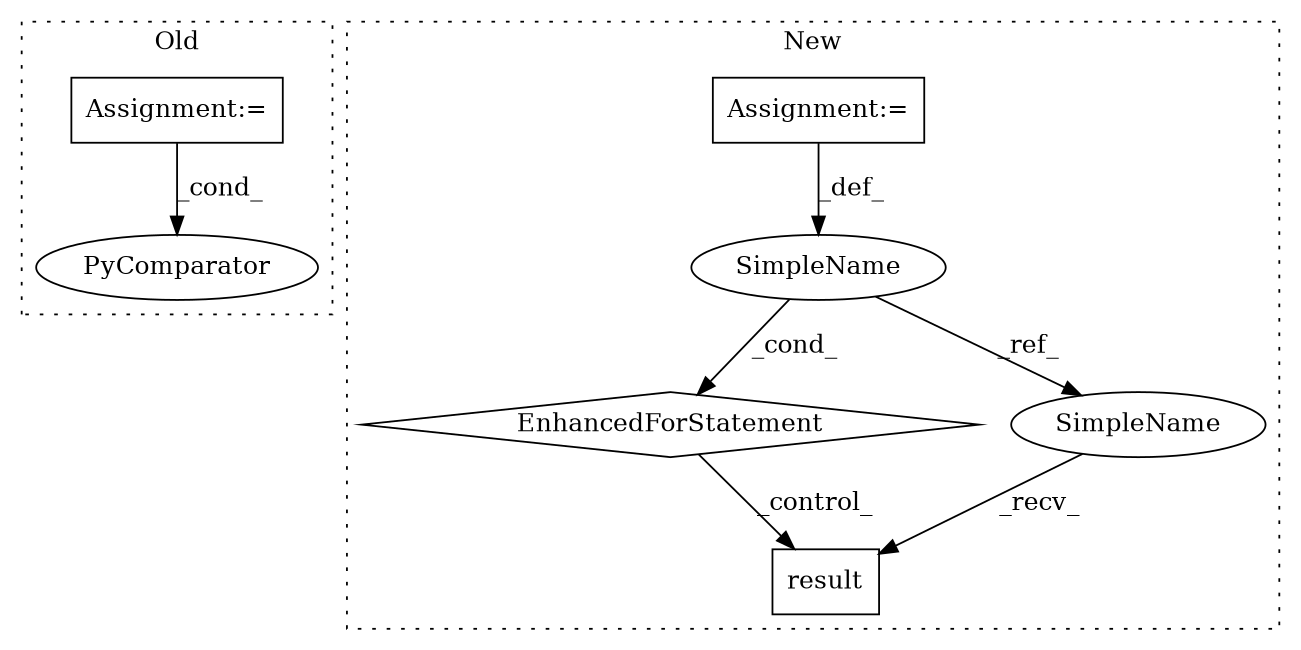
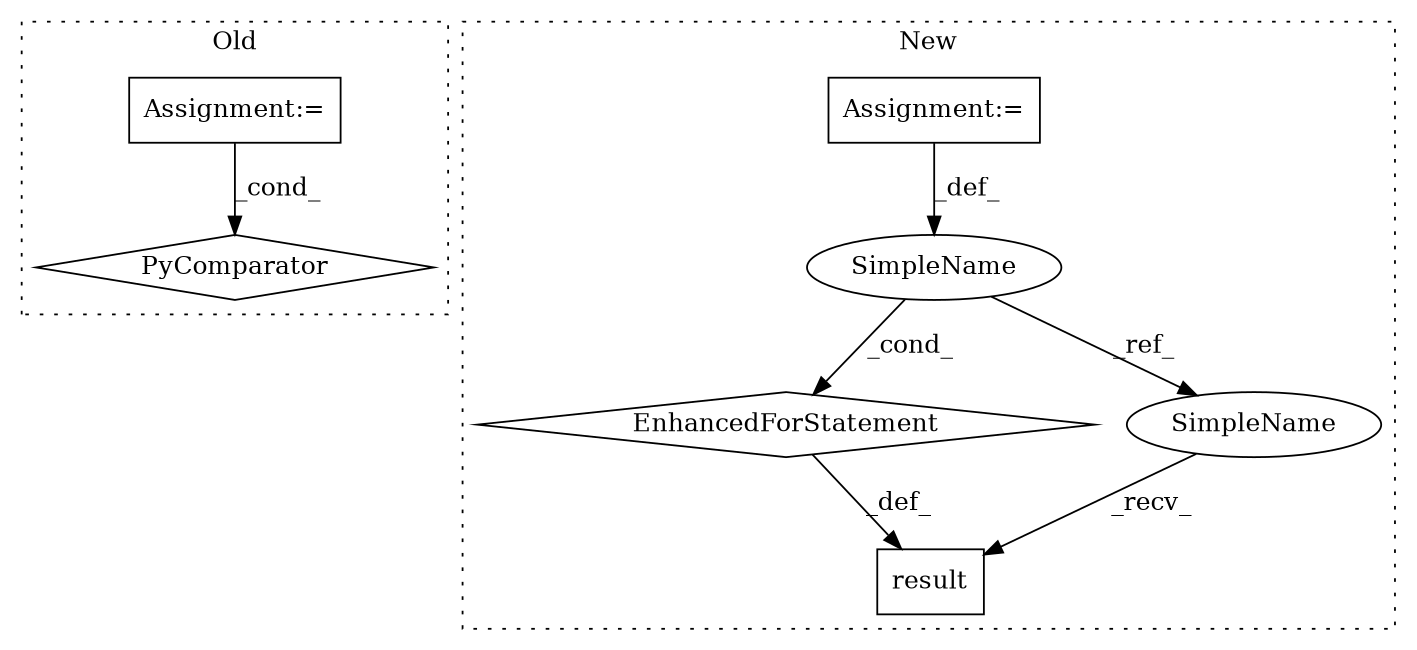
  digraph {
    node [a=7 l=84 s=8028 shape=box]
    n1 [label="Assignment:="]
-   n2 [a=113 label=PyComparator shape=ellipse]
+   n2 [a=113 label=PyComparator shape=diamond]
    n3 [a=32 l=8 label=result s=8836]
    n4 [a=70 l="53,2" label=EnhancedForStatement s="8697,8805" shape=diamond]
    n5 [a=42 l=6 label=SimpleName s=8789 shape=ellipse]
    n6 [l=1 label="Assignment:=" s=8253]
    n7 [a=42 l=6 label=SimpleName s=8829 shape=ellipse]
    subgraph cluster_1 {
      label=Old
      style=dotted
      n1
      n2
    }
    subgraph cluster_2 {
      label=New
      style=dotted
      n3
      n4
      n5
      n6
      n7
    }
    n1 -> n2 [label=_cond_]
-   n4 -> n3 [label=_control_]
+   n4 -> n3 [label=_def_]
    n5 -> n4 [label=_cond_]
    n5 -> n7 [label=_ref_]
    n6 -> n5 [label=_def_]
    n7 -> n3 [label=_recv_]
  }
